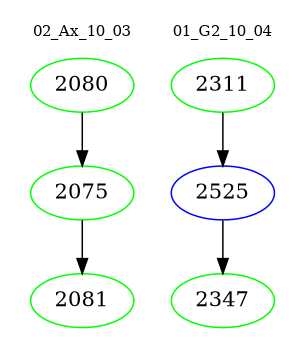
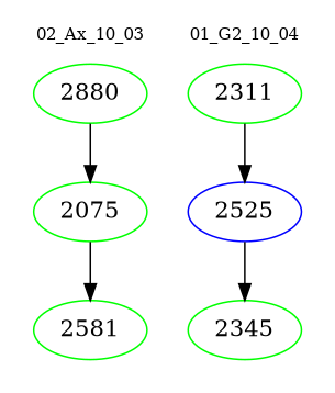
  digraph {
    node [color=green]
    edge [color=black]
-   n1 [label=2080]
+   n1 [label=2880]
    n2 [label=2075]
-   n3 [label=2081]
+   n3 [label=2581]
    n4 [label=2311]
    n5 [color=blue label=2525]
-   n6 [label=2347]
+   n6 [label=2345]
    subgraph cluster_1 {
      color=white
      fontsize=10
      label="02_Ax_10_03"
      n1
      n2
      n3
    }
    subgraph cluster_2 {
      color=white
      fontsize=10
      label="01_G2_10_04"
      n4
      n5
      n6
    }
    n1 -> n2
    n2 -> n3
    n4 -> n5
    n5 -> n6
  }
